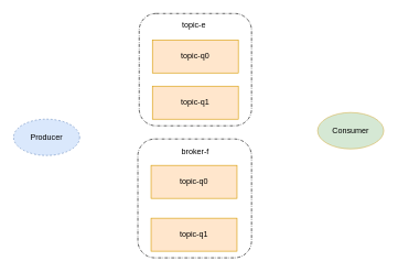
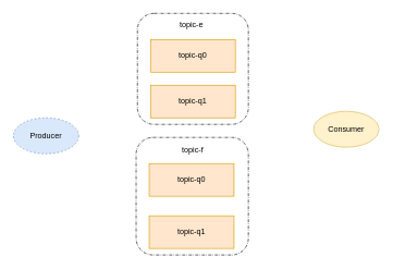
  <mxCell id="0" />
  <mxCell id="1" parent="0" />
  <mxCell id="2" value="" style="points=[[0.25,0,0],[0.5,0,0],[0.75,0,0],[1,0.25,0],[1,0.5,0],[1,0.75,0],[0.75,1,0],[0.5,1,0],[0.25,1,0],[0,0.75,0],[0,0.5,0],[0,0.25,0]];rounded=1;dashed=1;dashPattern=5 2 1 2;labelPosition=center;verticalLabelPosition=top;align=right;verticalAlign=bottom;fontSize=8;" vertex="1" parent="1"><mxGeometry x="208" y="210" width="172" height="180" as="geometry" /></mxCell>
  <mxCell id="3" value="" style="points=[[0.25,0,0],[0.5,0,0],[0.75,0,0],[1,0.25,0],[1,0.5,0],[1,0.75,0],[0.75,1,0],[0.5,1,0],[0.25,1,0],[0,0.75,0],[0,0.5,0],[0,0.25,0]];rounded=1;dashed=1;dashPattern=5 2 1 2;labelPosition=center;verticalLabelPosition=top;align=right;verticalAlign=bottom;fontSize=8;" vertex="1" parent="1"><mxGeometry x="210" y="20" width="170" height="170" as="geometry" /></mxCell>
  <mxCell id="4" value="&lt;span&gt;Producer&lt;/span&gt;" style="ellipse;whiteSpace=wrap;html=1;fillColor=#dae8fc;strokeColor=#6c8ebf;dashed=1;" vertex="1" parent="1"><mxGeometry x="20" y="180" width="100" height="55" as="geometry" /></mxCell>
- <mxCell id="5" value="&lt;span&gt;Consumer&lt;/span&gt;" style="ellipse;whiteSpace=wrap;html=1;fillColor=#d5e8d4;strokeColor=#d6b656;" vertex="1" parent="1"><mxGeometry x="480" y="170" width="100" height="55" as="geometry" /></mxCell>
+ <mxCell id="5" value="&lt;span&gt;Consumer&lt;/span&gt;" style="ellipse;whiteSpace=wrap;html=1;fillColor=#fff2cc;strokeColor=#d6b656;" vertex="1" parent="1"><mxGeometry x="480" y="170" width="100" height="55" as="geometry" /></mxCell>
  <mxCell id="6" value="topic-q0" style="rounded=0;whiteSpace=wrap;html=1;fillColor=#ffe6cc;strokeColor=#d79b00;" vertex="1" parent="1"><mxGeometry x="230" y="60" width="130" height="50" as="geometry" /></mxCell>
  <mxCell id="7" value="topic-q1" style="rounded=0;whiteSpace=wrap;html=1;fillColor=#ffe6cc;strokeColor=#d79b00;" vertex="1" parent="1"><mxGeometry x="230" y="130" width="130" height="50" as="geometry" /></mxCell>
  <mxCell id="8" value="topic-q0" style="rounded=0;whiteSpace=wrap;html=1;fillColor=#ffe6cc;strokeColor=#d79b00;" vertex="1" parent="1"><mxGeometry x="228" y="250" width="130" height="50" as="geometry" /></mxCell>
  <mxCell id="9" value="topic-q1" style="rounded=0;whiteSpace=wrap;html=1;fillColor=#ffe6cc;strokeColor=#d79b00;" vertex="1" parent="1"><mxGeometry x="228" y="330" width="130" height="50" as="geometry" /></mxCell>
  <mxCell id="10" value="topic-e" style="text;html=1;strokeColor=none;fillColor=none;align=center;verticalAlign=middle;whiteSpace=wrap;rounded=0;" vertex="1" parent="1"><mxGeometry x="263" y="23" width="60" height="30" as="geometry" /></mxCell>
- <mxCell id="11" value="broker-f" style="text;html=1;strokeColor=none;fillColor=none;align=center;verticalAlign=middle;whiteSpace=wrap;rounded=0;" vertex="1" parent="1"><mxGeometry x="265" y="215" width="60" height="30" as="geometry" /></mxCell>
+ <mxCell id="11" value="topic-f" style="text;html=1;strokeColor=none;fillColor=none;align=center;verticalAlign=middle;whiteSpace=wrap;rounded=0;" vertex="1" parent="1"><mxGeometry x="265" y="215" width="60" height="30" as="geometry" /></mxCell>
